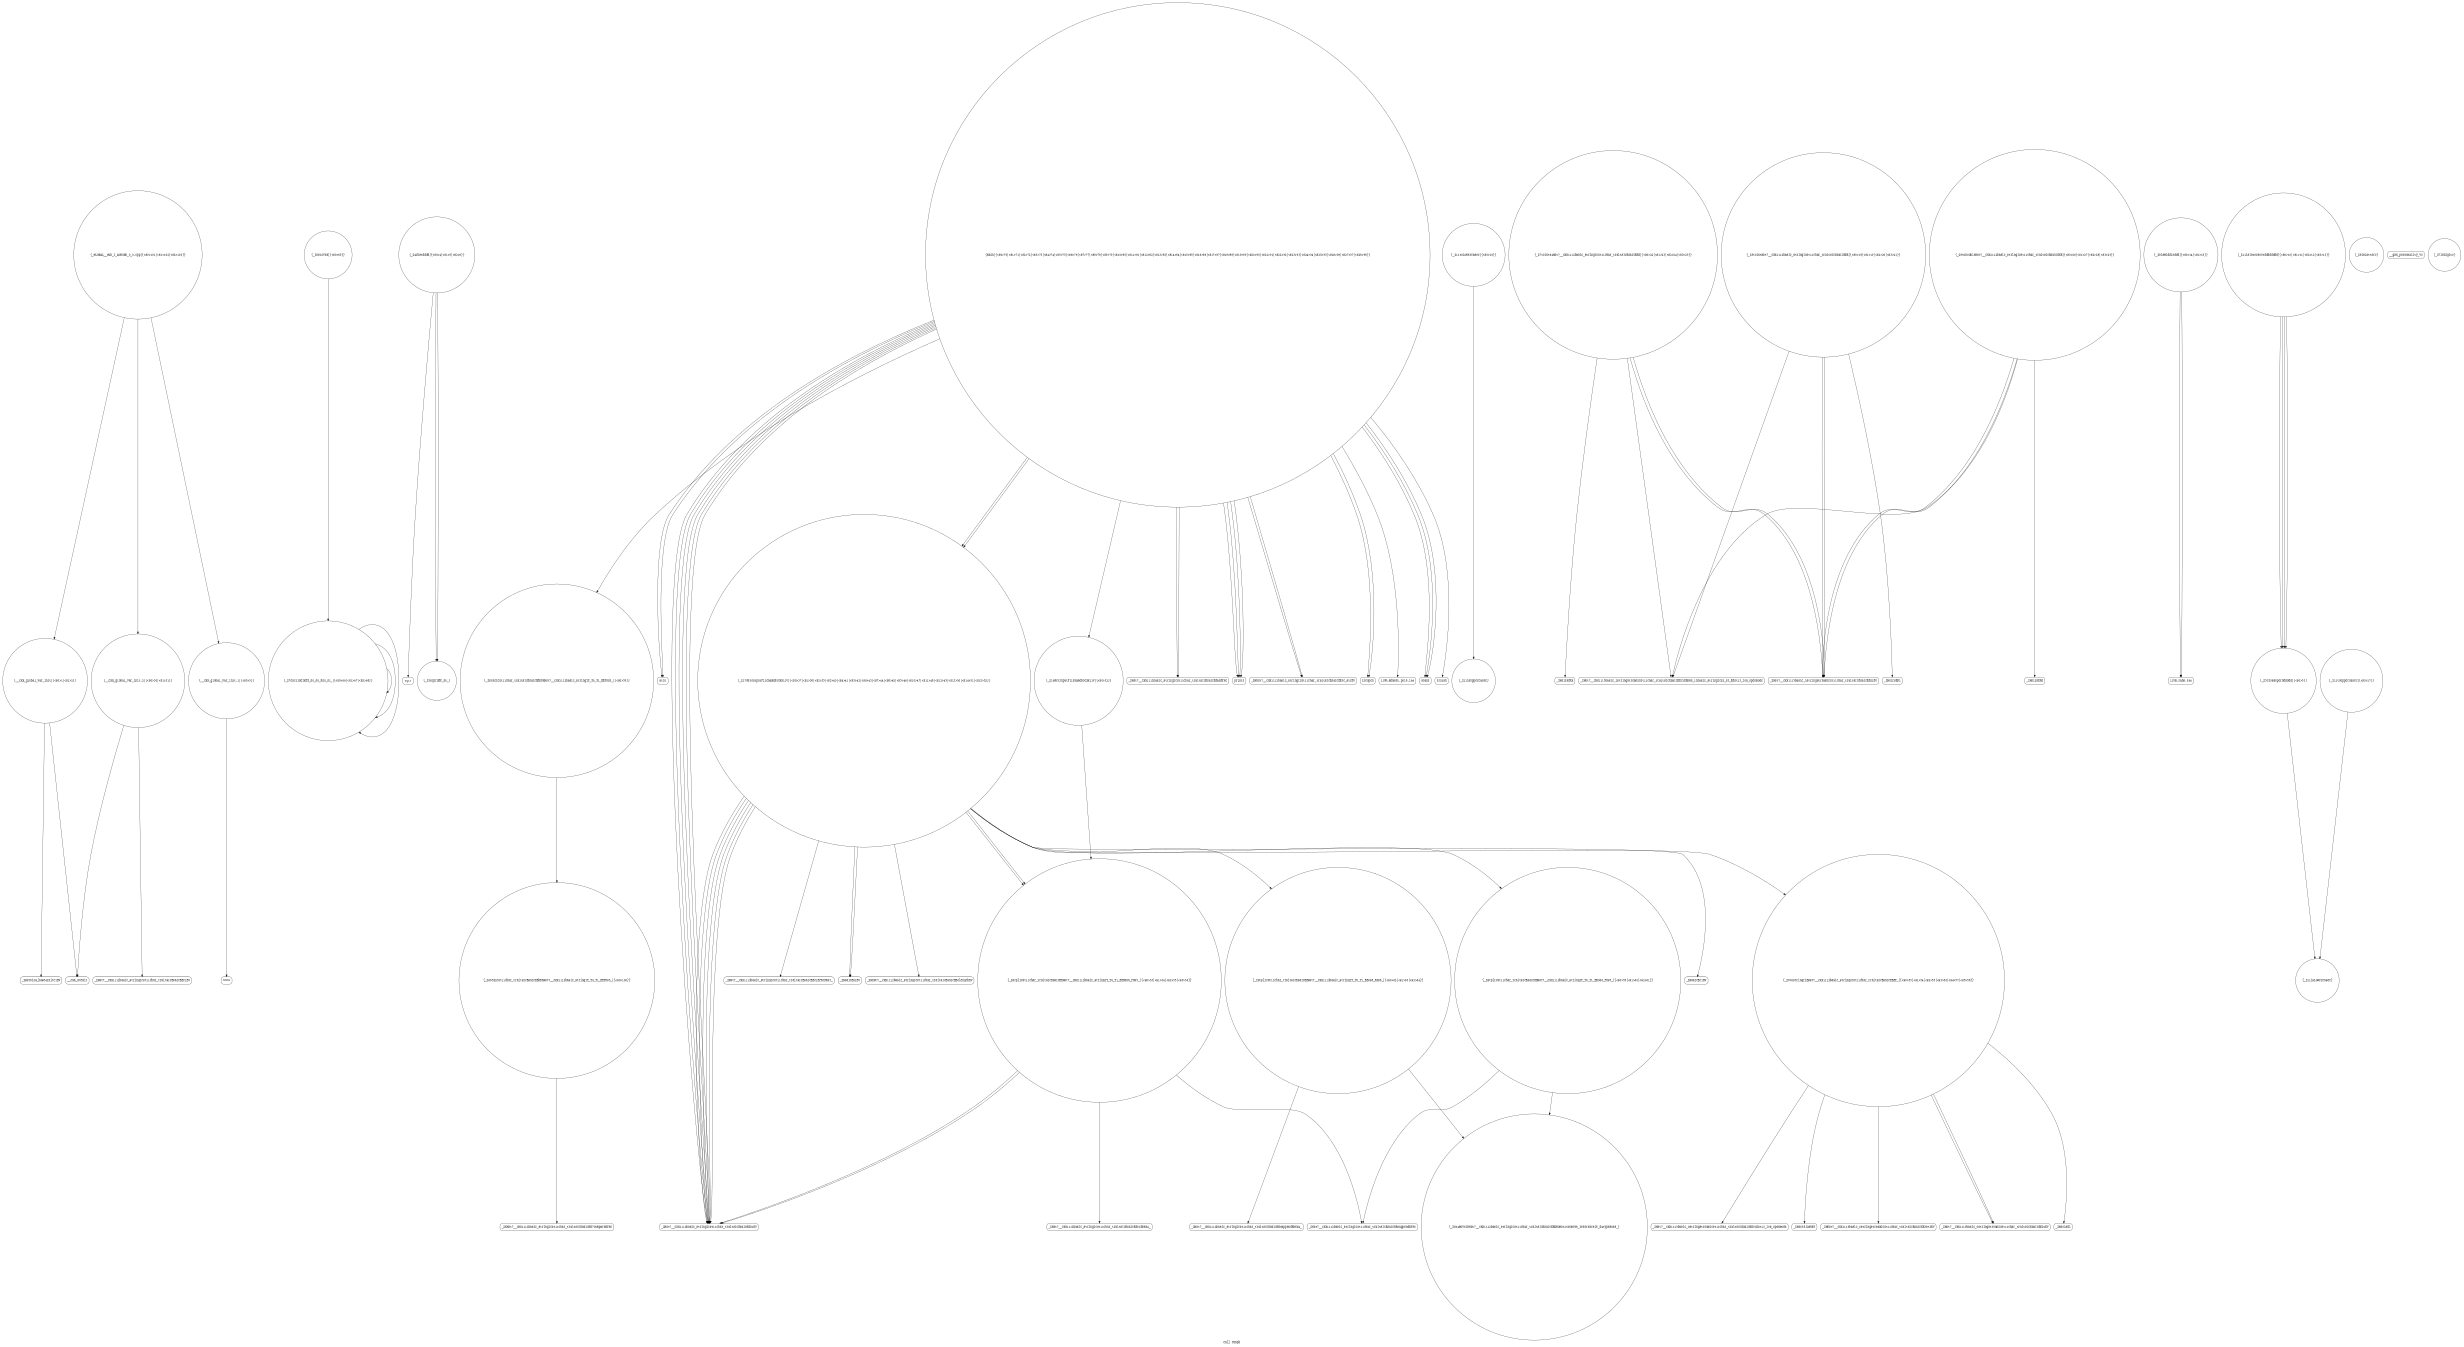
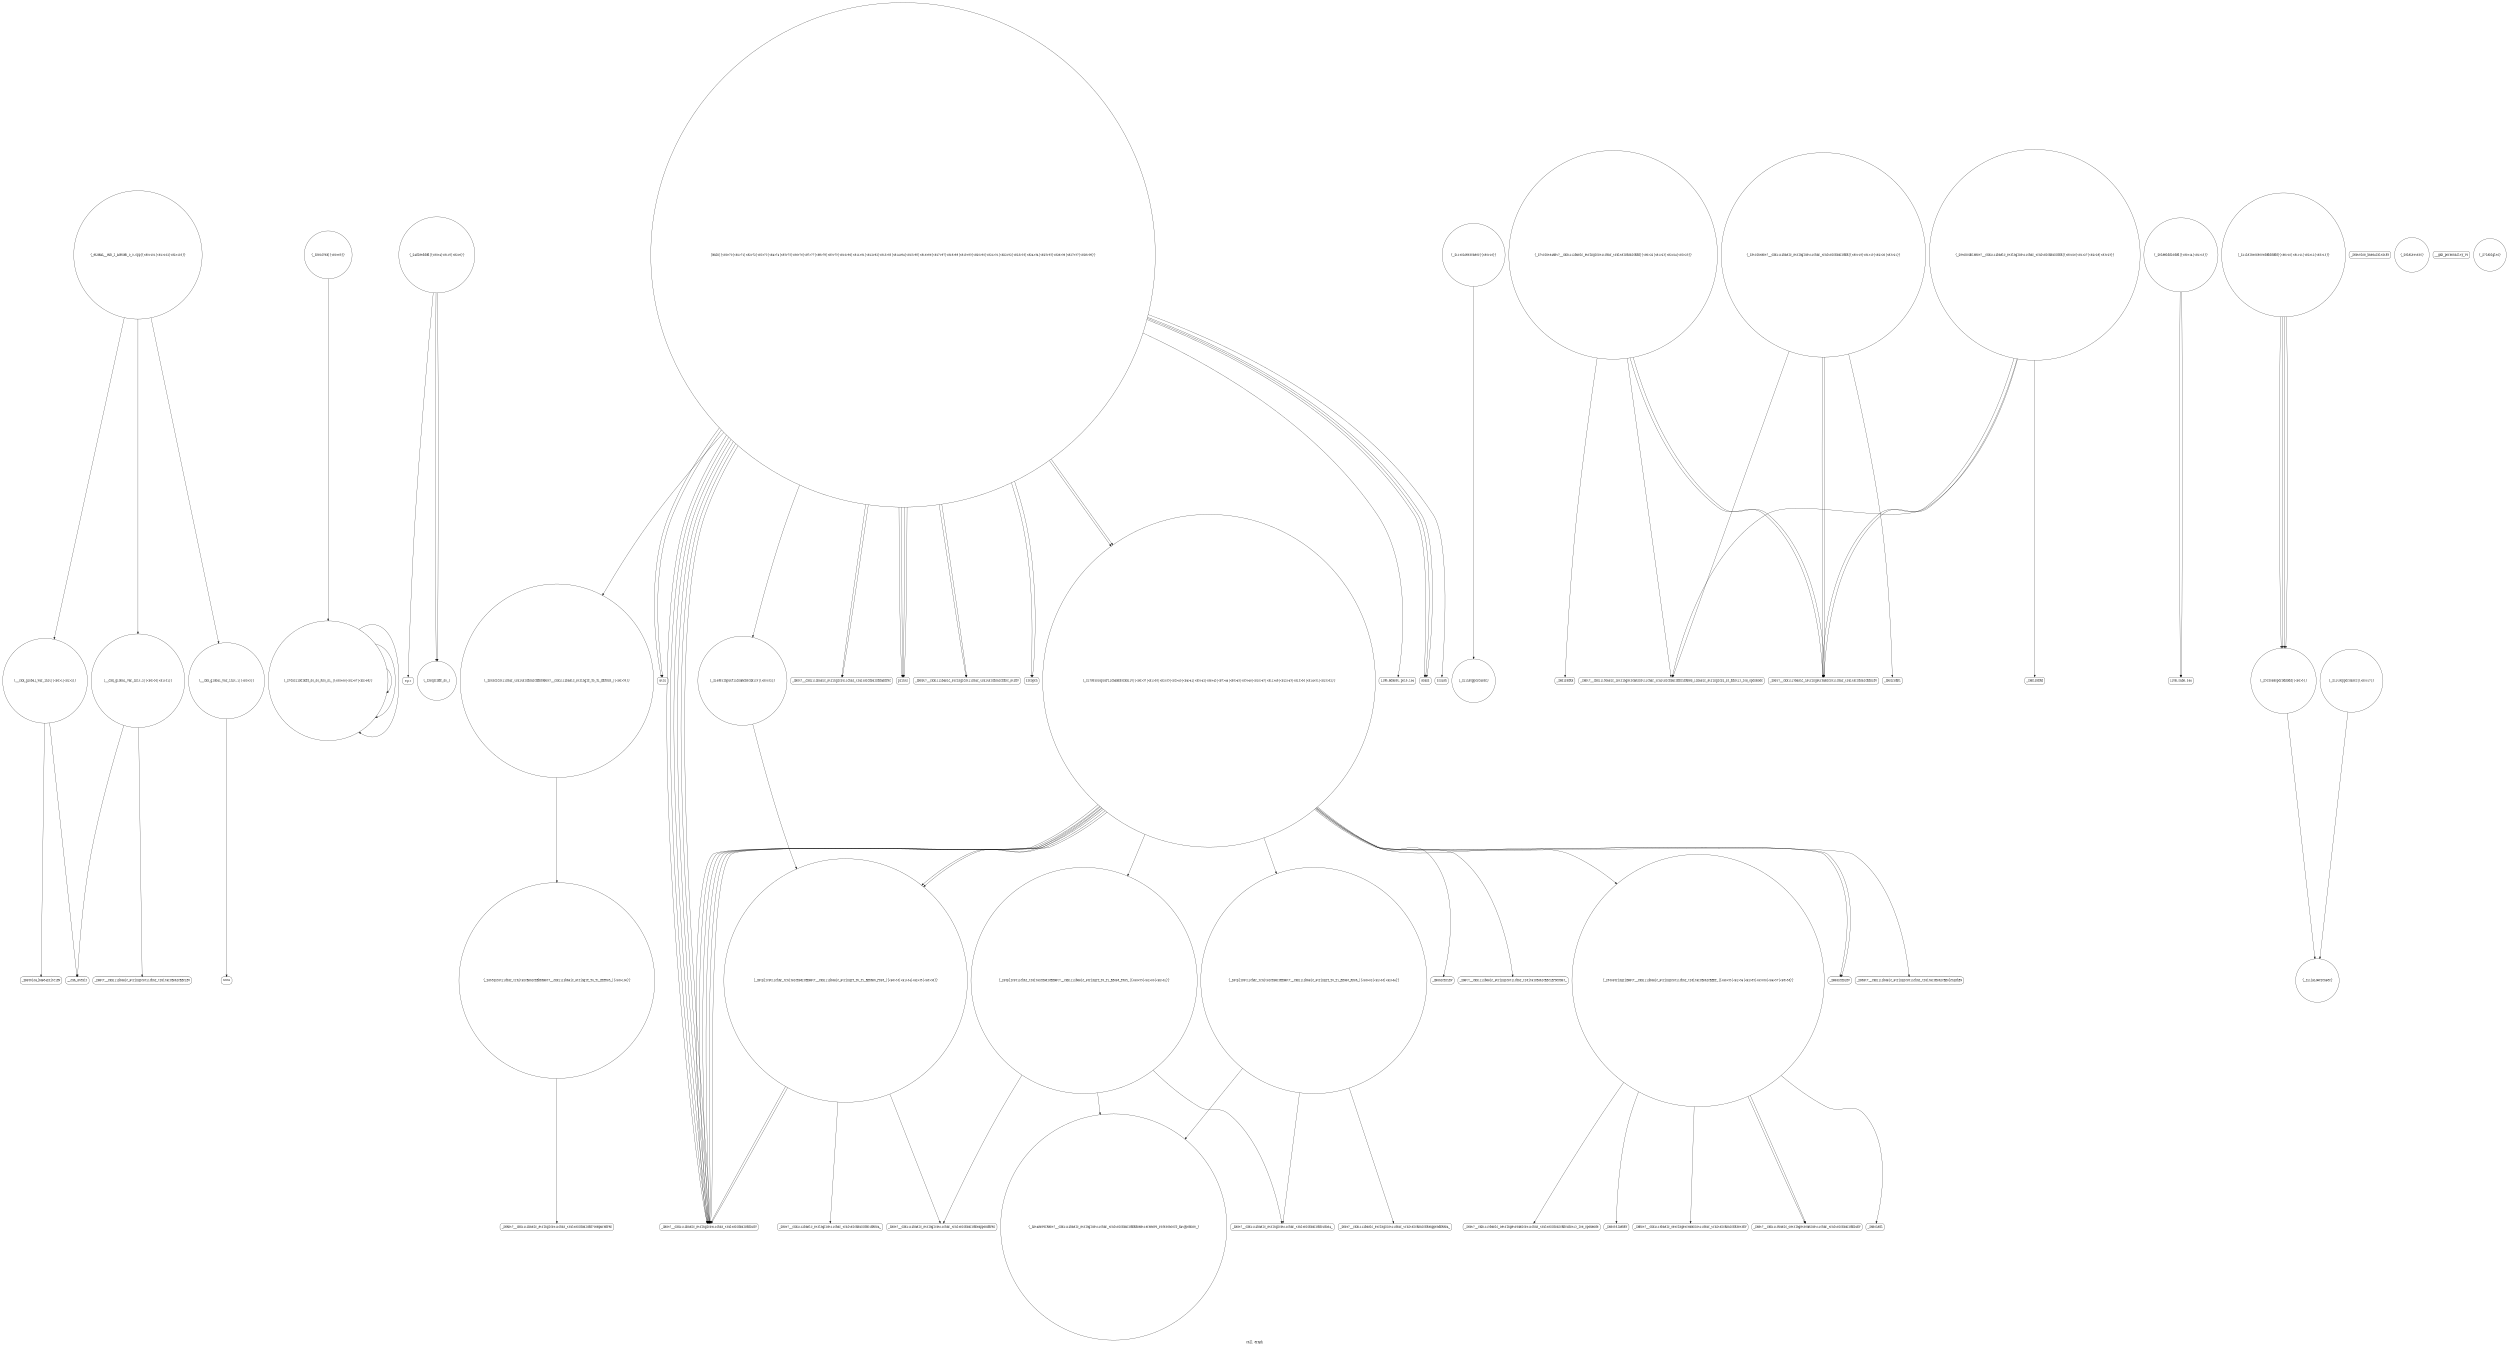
  digraph {
    fontname="Courier Prime"
    label="Call Graph"
    node [fontname="Courier Prime" shape=Mrecord]
    edge [color=black fontname="Courier Prime" tailport=s0]
    n1 [label="{__cxx_global_var_init|{<s0>1|<s1>2}}" shape=circle]
    n2 [label="{_ZNSt8ios_base4InitC1Ev}"]
    n3 [label="{__cxa_atexit}"]
    n4 [label="{_Z5solvex|{<s0>65}}" shape=circle]
    n5 [label="{_Z7euclideIxET_S0_S0_RS0_S1_|{<s0>66|<s1>67|<s2>68}}" shape=circle]
    n6 [label="{sqrt}"]
    n7 [label="{_ZStneIcSt11char_traitsIcESaIcEEbRKNSt7__cxx1112basic_stringIT_T0_T1_EEPKS5_|{<s0>99}}" shape=circle]
    n8 [label="{_ZSteqIcSt11char_traitsIcESaIcEEbRKNSt7__cxx1112basic_stringIT_T0_T1_EEPKS5_|{<s0>100}}" shape=circle]
    n9 [label="{_ZNKSt7__cxx1112basic_stringIcSt11char_traitsIcESaIcEE7compareEPKc}"]
    n10 [label="{_Z11isUpperCasec}" shape=circle]
    n11 [label="{_ZNSolsEi}"]
    n12 [label="{_ZNSt7__cxx1119basic_istringstreamIcSt11char_traitsIcESaIcEEC1ERKNS_12basic_stringIcS2_S3_EESt13_Ios_Openmode}"]
    n13 [label="{_ZNSirsERd}"]
    n14 [label="{_ZNKSt7__cxx1112basic_stringIcSt11char_traitsIcESaIcEE6lengthEv}"]
    n15 [label="{__cxx_global_var_init.1|{<s0>3}}" shape=circle]
    n16 [label="{acos}"]
    n17 [label="{atoi}"]
    n18 [label="{llvm.fabs.f64}"]
    n19 [label="{_ZNSt7__cxx1112basic_stringIcSt11char_traitsIcESaIcEEC1ERKS4_}"]
    n20 [label="{_Z11toLowerCasec|{<s0>16}}" shape=circle]
    n21 [label="{_ZSt4moveIRNSt7__cxx1112basic_stringIcSt11char_traitsIcESaIcEEEEONSt16remove_referenceIT_E4typeEOS8_}" shape=circle]
    n22 [label="{_Z7toInt64NSt7__cxx1112basic_stringIcSt11char_traitsIcESaIcEEE|{<s0>22|<s1>23|<s2>24|<s3>25}}" shape=circle]
    n23 [label="{_ZNSirsERx}"]
    n24 [label="{_ZNSt7__cxx1119basic_istringstreamIcSt11char_traitsIcESaIcEED1Ev}"]
    n25 [label="{_Z16GetInputFilenameB5cxx11v|{<s0>32}}" shape=circle]
    n26 [label="{_ZStplIcSt11char_traitsIcESaIcEENSt7__cxx1112basic_stringIT_T0_T1_EERKS8_PKS5_|{<s0>33|<s1>34|<s2>35|<s3>36}}" shape=circle]
    n27 [label="{_ZNSt7__cxx1112basic_stringIcSt11char_traitsIcESaIcEED1Ev}"]
    n28 [label="{_ZNSt7__cxx1112basic_stringIcSt11char_traitsIcESaIcEE6appendEPKc}"]
    n29 [label="{_Z8toStringIiENSt7__cxx1112basic_stringIcSt11char_traitsIcESaIcEEET_|{<s0>53|<s1>54|<s2>55|<s3>56|<s4>57|<s5>58}}" shape=circle]
    n30 [label="{_ZNSt7__cxx1119basic_ostringstreamIcSt11char_traitsIcESaIcEEC1ESt13_Ios_Openmode}"]
    n31 [label="{_ZNSo5flushEv}"]
    n32 [label="{_ZNKSt7__cxx1119basic_ostringstreamIcSt11char_traitsIcESaIcEE3strEv}"]
    n33 [label="{_ZNSt7__cxx1119basic_ostringstreamIcSt11char_traitsIcESaIcEED1Ev}"]
    n34 [label="{main|{<s0>70|<s1>71|<s2>72|<s3>73|<s4>74|<s5>75|<s6>76|<s7>77|<s8>78|<s9>79|<s10>80|<s11>81|<s12>82|<s13>83|<s14>84|<s15>85|<s16>86|<s17>87|<s18>88|<s19>89|<s20>90|<s21>91|<s22>92|<s23>93|<s24>94|<s25>95|<s26>96|<s27>97|<s28>98}}" shape=circle]
    n35 [label="{_ZNSt7__cxx1112basic_stringIcSt11char_traitsIcESaIcEEaSEPKc}"]
    n36 [label="{printf}"]
    n37 [label="{_ZNKSt7__cxx1112basic_stringIcSt11char_traitsIcESaIcEE5c_strEv}"]
    n38 [label="{freopen}"]
    n39 [label="{_Z17GetOutputFilenameB5cxx11v|{<s0>37|<s1>38|<s2>39|<s3>40|<s4>41|<s5>42|<s6>43|<s7>44|<s8>45|<s9>46|<s10>47|<s11>48|<s12>49|<s13>50|<s14>51|<s15>52}}" shape=circle]
    n40 [label="{llvm.memset.p0i8.i64}"]
    n41 [label="{scanf}"]
    n42 [label="{fflush}"]
    n43 [label="{_ZNSaIcEC1Ev}"]
    n44 [label="{_ZStplIcSt11char_traitsIcESaIcEENSt7__cxx1112basic_stringIT_T0_T1_EEOS8_PKS5_|{<s0>59|<s1>60|<s2>61}}" shape=circle]
    n45 [label="{_ZNSt7__cxx1112basic_stringIcSt11char_traitsIcESaIcEEC1EPKcRKS3_}"]
    n46 [label="{_ZNSaIcED1Ev}"]
    n47 [label="{_ZStplIcSt11char_traitsIcESaIcEENSt7__cxx1112basic_stringIT_T0_T1_EEOS8_RKS8_|{<s0>62|<s1>63|<s2>64}}" shape=circle]
+   n48 [label="{_ZNSt7__cxx1112basic_stringIcSt11char_traitsIcESaIcEEC1EOS4_}"]
    n49 [label="{_ZNSt7__cxx1112basic_stringIcSt11char_traitsIcESaIcEE6appendERKS4_}"]
    n50 [label="{_Z3sqrIdET_S0_}" shape=circle]
    n51 [label="{_Z11isLowerCasec}" shape=circle]
    n52 [label="{_ZNSirsERi}"]
    n53 [label="{__cxx_global_var_init.2|{<s0>30|<s1>31}}" shape=circle]
    n54 [label="{_ZNSt7__cxx1112basic_stringIcSt11char_traitsIcESaIcEEC1Ev}"]
    n55 [label="{_Z11isIntersectdddddddd|{<s0>10|<s1>11|<s2>12|<s3>13}}" shape=circle]
    n56 [label="{_Z9crossOperdddddd|{<s0>9}}" shape=circle]
    n57 [label="{_Z11toUpperCasec|{<s0>17}}" shape=circle]
+   n58 [label="{_ZNSt8ios_base4InitD1Ev}"]
    n59 [label="{_Z8isLetterc}" shape=circle]
    n60 [label="{__gxx_personality_v0}"]
    n61 [label="{_GLOBAL__sub_I_ACRush_0_0.cpp|{<s0>101|<s1>102|<s2>103}}" shape=circle]
    n62 [label="{_Z4distdddd|{<s0>4|<s1>5|<s2>6}}" shape=circle]
    n63 [label="{_Z8isMiddleddd|{<s0>14|<s1>15}}" shape=circle]
    n64 [label="{_Z5toIntNSt7__cxx1112basic_stringIcSt11char_traitsIcESaIcEEE|{<s0>18|<s1>19|<s2>20|<s3>21}}" shape=circle]
    n65 [label="{_Z8toDoubleNSt7__cxx1112basic_stringIcSt11char_traitsIcESaIcEEE|{<s0>26|<s1>27|<s2>28|<s3>29}}" shape=circle]
    n66 [label="{_Z7isDigitc}" shape=circle]
    n1 -> n2
    n1 -> n3 [tailport=s1]
    n4 -> n5
    n5 -> n5
    n5 -> n5 [tailport=s1]
    n5 -> n5 [tailport=s2]
    n7 -> n8
    n8 -> n9
    n15 -> n16
    n20 -> n10
    n22 -> n12
    n22 -> n23 [tailport=s1]
    n22 -> n24 [tailport=s2]
    n22 -> n24 [tailport=s3]
    n25 -> n26
    n26 -> n19
    n26 -> n27 [tailport=s2]
    n26 -> n27 [tailport=s3]
    n26 -> n28 [tailport=s1]
    n29 -> n11 [tailport=s1]
    n29 -> n30
    n29 -> n31 [tailport=s2]
    n29 -> n32 [tailport=s3]
    n29 -> n33 [tailport=s4]
    n29 -> n33 [tailport=s5]
    n34 -> n7 [tailport=s10]
    n34 -> n17 [tailport=s3]
    n34 -> n17 [tailport=s4]
    n34 -> n25 [tailport=s5]
    n34 -> n27 [tailport=s8]
    n34 -> n27 [tailport=s11]
    n34 -> n27 [tailport=s15]
    n34 -> n27 [tailport=s16]
    n34 -> n27 [tailport=s17]
    n34 -> n27 [tailport=s18]
    n34 -> n35
    n34 -> n35 [tailport=s2]
    n34 -> n36 [tailport=s1]
    n34 -> n36 [tailport=s24]
    n34 -> n36 [tailport=s26]
    n34 -> n36 [tailport=s27]
    n34 -> n37 [tailport=s6]
    n34 -> n37 [tailport=s13]
    n34 -> n38 [tailport=s7]
    n34 -> n38 [tailport=s14]
    n34 -> n39 [tailport=s9]
    n34 -> n39 [tailport=s12]
    n34 -> n40 [tailport=s19]
    n34 -> n41 [tailport=s20]
    n34 -> n41 [tailport=s21]
    n34 -> n41 [tailport=s22]
    n34 -> n42 [tailport=s28]
    n39 -> n14
    n39 -> n26 [tailport=s5]
    n39 -> n26 [tailport=s7]
    n39 -> n27 [tailport=s10]
    n39 -> n27 [tailport=s11]
    n39 -> n27 [tailport=s12]
    n39 -> n27 [tailport=s13]
    n39 -> n27 [tailport=s14]
    n39 -> n27 [tailport=s15]
    n39 -> n29 [tailport=s6]
    n39 -> n43 [tailport=s1]
    n39 -> n44 [tailport=s9]
    n39 -> n45 [tailport=s2]
    n39 -> n46 [tailport=s3]
    n39 -> n46 [tailport=s4]
    n39 -> n47 [tailport=s8]
    n44 -> n21 [tailport=s1]
    n44 -> n28
+   n44 -> n48 [tailport=s2]
    n47 -> n21 [tailport=s1]
+   n47 -> n48 [tailport=s2]
    n47 -> n49
    n53 -> n3 [tailport=s1]
    n53 -> n54
    n55 -> n56
    n55 -> n56 [tailport=s1]
    n55 -> n56 [tailport=s2]
    n55 -> n56 [tailport=s3]
    n56 -> n51
    n57 -> n51
    n61 -> n1
    n61 -> n15 [tailport=s1]
    n61 -> n53 [tailport=s2]
    n62 -> n6 [tailport=s2]
    n62 -> n50
    n62 -> n50 [tailport=s1]
    n63 -> n18
    n63 -> n18 [tailport=s1]
    n64 -> n12
    n64 -> n24 [tailport=s2]
    n64 -> n24 [tailport=s3]
    n64 -> n52 [tailport=s1]
    n65 -> n12
    n65 -> n13 [tailport=s1]
    n65 -> n24 [tailport=s2]
    n65 -> n24 [tailport=s3]
  }
